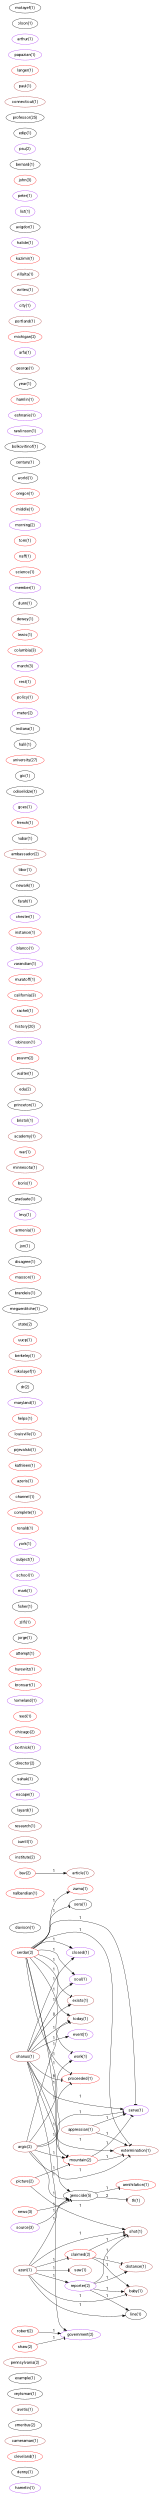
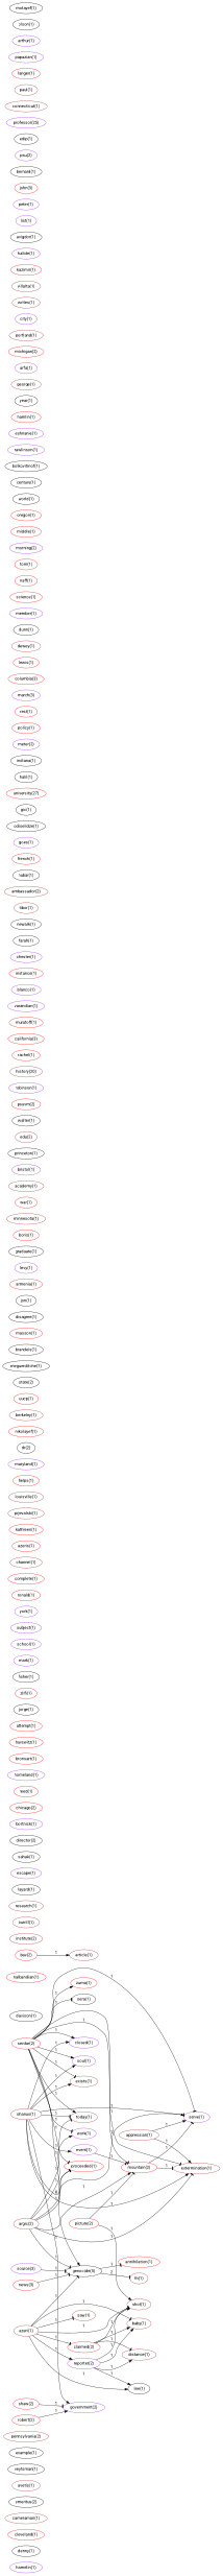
  digraph {
    fontname=Roboto
    rankdir=LR
    node [color=red fontname=Roboto]
    edge [arrowhead=tee fontname=Roboto]
    n1 [color=purple label="hamelin(1)"]
    n2 [color=black label="denny(1)"]
    n3 [label="cleveland(1)"]
    n4 [color=brown label="cameraman(1)"]
    n5 [color=black label="emeritus(2)"]
    n6 [color=brown label="avetis(1)"]
    n7 [color=black label="veytsman(1)"]
    n8 [color=black label="example(1)"]
    n9 [color=brown label="pennsylvania(2)"]
    n10 [label="picture(2)"]
    n11 [label="mountain(2)"]
    n12 [color=brown label="shot(1)"]
    n13 [color=purple label="serve(1)"]
    n14 [color=brown label="extermination(1)"]
    n15 [color=black label="davison(1)"]
    n16 [label="nalbandian(1)"]
    n17 [label="bav(2)"]
    n18 [color=brown label="article(1)"]
    n19 [color=brown label="institute(2)"]
    n20 [color=brown label="azeri(1)"]
    n21 [color=brown label="saw(1)"]
    n22 [label="claimed(2)"]
    n23 [color=purple label="reporter(2)"]
    n24 [color=brown label="baby(1)"]
    n25 [color=black label="line(1)"]
    n26 [color=black label="genocide(5)"]
    n27 [color=brown label="distance(1)"]
    n28 [label="annihilation(1)"]
    n29 [color=brown label="th(1)"]
    n30 [color=brown label="burrill(1)"]
    n31 [color=brown label="research(1)"]
    n32 [color=black label="layard(1)"]
    n33 [color=purple label="escape(1)"]
    n34 [color=black label="sahak(1)"]
    n35 [label="serdar(2)"]
    n36 [label="zuma(1)"]
    n37 [color=brown label="exists(1)"]
    n38 [color=black label="sera(1)"]
    n39 [color=purple label="closed(1)"]
    n40 [color=purple label="soul(1)"]
    n41 [color=purple label="work(1)"]
    n42 [label="proceeded(1)"]
    n43 [color=brown label="today(1)"]
    n44 [color=black label="director(2)"]
    n45 [color=brown label="ohanus(1)"]
    n46 [color=purple label="event(1)"]
    n47 [color=purple label="government(2)"]
    n48 [color=purple label="bortnick(1)"]
    n49 [label="chicago(2)"]
    n50 [label="reed(1)"]
    n51 [color=purple label="homeland(1)"]
    n52 [label="bronsart(1)"]
    n53 [label="hurewitz(1)"]
    n54 [label="attempt(1)"]
    n55 [color=black label="jorge(1)"]
    n56 [label="zilfi(1)"]
    n57 [color=black label="fisher(1)"]
    n58 [color=purple label="mark(1)"]
    n59 [color=purple label="school(1)"]
    n60 [color=purple label="subject(1)"]
    n61 [color=purple label="york(1)"]
    n62 [label="ronald(1)"]
    n63 [label="complete(1)"]
    n64 [color=brown label="channel(1)"]
    n65 [label="azeris(1)"]
    n66 [label="kathleen(1)"]
    n67 [color=brown label="prjevalski(1)"]
    n68 [color=brown label="louisville(1)"]
    n69 [color=purple label="source(3)"]
    n70 [label="helps(1)"]
    n71 [label="news(3)"]
    n72 [color=purple label="maryland(1)"]
    n73 [color=black label="dr(2)"]
    n74 [label="nikolayef(1)"]
    n75 [color=brown label="berkeley(1)"]
    n76 [label="uucp(1)"]
    n77 [color=black label="state(2)"]
    n78 [color=black label="meguerditche(1)"]
    n79 [color=black label="brandeis(1)"]
    n80 [label="masson(1)"]
    n81 [color=black label="disagree(1)"]
    n82 [color=black label="jon(1)"]
    n83 [label="armenia(1)"]
    n84 [color=purple label="levy(1)"]
    n85 [color=black label="graduate(1)"]
    n86 [label="boris(1)"]
    n87 [color=brown label="minnesota(1)"]
    n88 [label="war(1)"]
    n89 [color=brown label="academy(1)"]
    n90 [color=purple label="bristol(1)"]
    n91 [color=black label="princeton(1)"]
    n92 [color=brown label="edu(2)"]
    n93 [color=black label="walter(1)"]
    n94 [color=brown label="argic(2)"]
    n95 [label="psuvm(2)"]
    n96 [color=purple label="robinson(1)"]
    n97 [color=brown label="history(20)"]
    n98 [label="rachel(1)"]
    n99 [label="california(3)"]
    n100 [label="muratoff(1)"]
    n101 [color=purple label="varandian(1)"]
    n102 [color=purple label="blanco(1)"]
    n103 [label="instance(1)"]
    n104 [color=purple label="chester(1)"]
    n105 [color=black label="farah(1)"]
    n106 [color=black label="newark(1)"]
    n107 [color=brown label="tibor(1)"]
    n108 [color=brown label="ambassador(2)"]
    n109 [color=black label="nubar(1)"]
    n110 [label="french(1)"]
    n111 [color=purple label="goes(1)"]
    n112 [color=black label="odiselidze(1)"]
    n113 [color=black label="gic(1)"]
    n114 [label="shaw(2)"]
    n115 [label="university(27)"]
    n116 [color=black label="halil(1)"]
    n117 [color=black label="indiana(1)"]
    n118 [color=purple label="meter(2)"]
    n119 [label="policy(1)"]
    n120 [label="rest(1)"]
    n121 [color=purple label="march(3)"]
    n122 [label="columbia(3)"]
    n123 [label="lewis(1)"]
    n124 [color=brown label="dewey(1)"]
    n125 [color=black label="dunn(1)"]
    n126 [color=purple label="member(1)"]
    n127 [label="science(1)"]
    n128 [label="robert(2)"]
    n129 [label="naff(1)"]
    n130 [label="tom(1)"]
    n131 [color=purple label="morning(2)"]
    n132 [label="middle(1)"]
    n133 [label="oregon(1)"]
    n134 [color=black label="world(1)"]
    n135 [color=black label="century(1)"]
    n136 [color=black label="bolkovitinof(1)"]
    n137 [color=purple label="rawlinson(1)"]
    n138 [color=purple label="eshnanie(1)"]
    n139 [label="hamlin(1)"]
    n140 [color=black label="year(1)"]
    n141 [color=brown label="george(1)"]
    n142 [color=purple label="arfa(1)"]
    n143 [label="michigan(2)"]
    n144 [color=brown label="portland(1)"]
    n145 [color=purple label="city(1)"]
    n146 [color=brown label="writes(1)"]
    n147 [color=brown label="villalta(1)"]
    n148 [label="kazimir(1)"]
    n149 [color=purple label="halide(1)"]
    n150 [color=brown label="appressian(1)"]
    n151 [color=black label="avigdor(1)"]
    n152 [color=purple label="list(1)"]
    n153 [color=purple label="peter(1)"]
    n154 [label="john(3)"]
    n155 [color=black label="bernard(1)"]
    n156 [color=purple label="psu(2)"]
    n157 [color=black label="edip(1)"]
-   n158 [color=black label="professor(25)"]
+   n158 [color=purple label="professor(25)"]
    n159 [color=brown label="connecticut(1)"]
    n160 [color=brown label="paul(1)"]
    n161 [label="langer(1)"]
    n162 [color=purple label="papazian(1)"]
    n163 [color=purple label="arthur(1)"]
    n164 [color=black label="olson(1)"]
    n165 [color=black label="motayef(1)"]
    n10 -> n11 [label=1]
    n10 -> n12 [arrowhead=normal label=1]
    n11 -> n13 [label=1]
    n11 -> n14 [label=1]
    n17 -> n18 [arrowhead=normal label=1]
    n20 -> n12 [label=1]
    n20 -> n21 [label=1]
    n20 -> n22 [label=1]
    n20 -> n23 [arrowhead=normal label=1]
    n20 -> n24 [label=1]
    n20 -> n25 [arrowhead=normal label=1]
    n20 -> n26 [label=1]
    n22 -> n12 [arrowhead=normal label=1]
    n22 -> n24 [arrowhead=normal label=1]
    n22 -> n27 [label=1]
    n23 -> n12 [label=1]
    n23 -> n24 [arrowhead=normal label=1]
    n23 -> n25 [arrowhead=normal label=1]
    n23 -> n27 [arrowhead=normal label=1]
    n26 -> n28 [label=1]
    n26 -> n29 [label=2]
    n35 -> n11 [label=1]
    n35 -> n13 [label=1]
    n35 -> n14 [label=1]
    n35 -> n26 [arrowhead=normal label=1]
    n35 -> n36 [arrowhead=normal label=1]
    n35 -> n37 [label=1]
    n35 -> n38 [label=1]
    n35 -> n39 [arrowhead=normal label=1]
    n35 -> n40 [arrowhead=normal label=1]
    n35 -> n41 [label=1]
    n35 -> n42 [label=1]
    n35 -> n43 [arrowhead=normal label=1]
-   n45 -> n11 [label=1]
+   n46 -> n11 [label=1]
    n45 -> n13 [arrowhead=normal label=1]
    n45 -> n14 [arrowhead=normal label=1]
-   n45 -> n37 [arrowhead=normal label=0]
+   n45 -> n37 [arrowhead=normal label=1]
    n45 -> n39 [arrowhead=normal label=1]
    n45 -> n40 [arrowhead=normal label=1]
    n45 -> n42 [label=8]
    n45 -> n43 [label=1]
    n45 -> n46 [arrowhead=normal label=1]
    n45 -> n47 [arrowhead=normal label=1]
    n69 -> n26 [label=1]
    n71 -> n26 [label=1]
    n94 -> n11 [arrowhead=normal label=1]
    n94 -> n13 [label=1]
    n94 -> n14 [label=1]
    n94 -> n26 [label=1]
    n94 -> n41 [arrowhead=normal label=1]
    n94 -> n42 [label=1]
    n94 -> n43 [label=1]
    n114 -> n47 [label=1]
    n128 -> n47 [arrowhead=normal label=1]
    n150 -> n13 [arrowhead=normal label=1]
    n150 -> n14 [arrowhead=normal label=1]
  }
